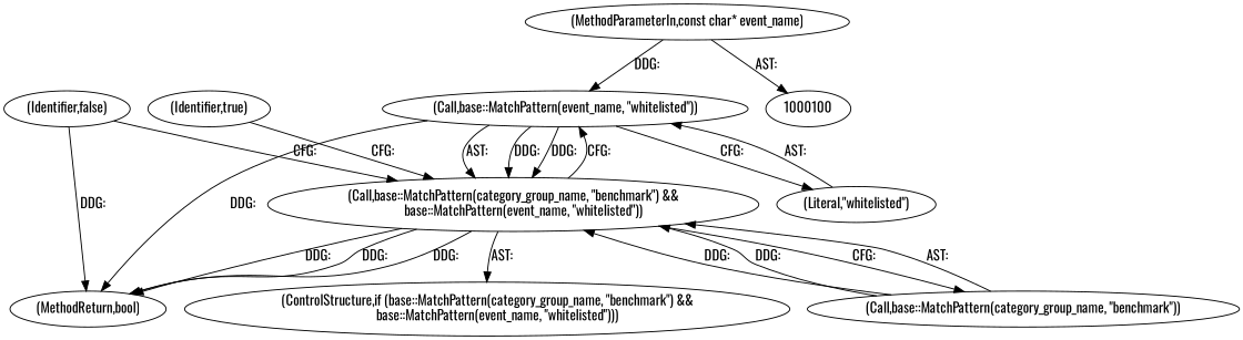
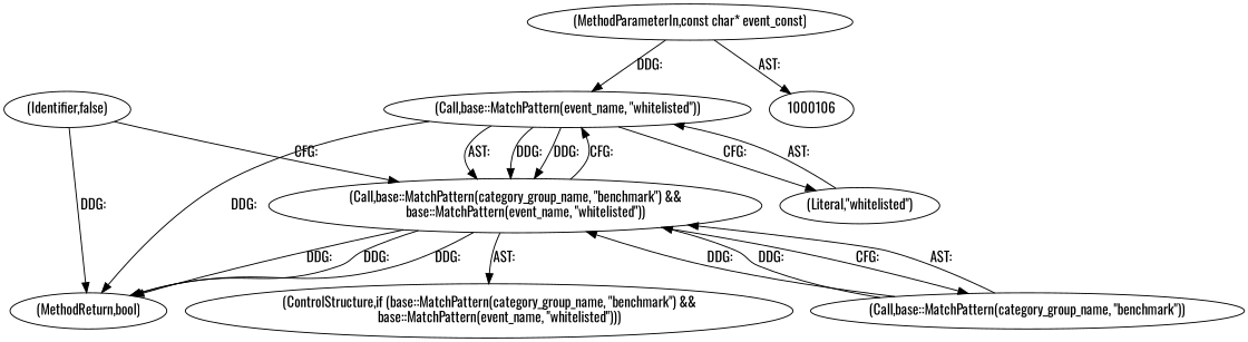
  digraph {
    fontname=Oswald
    node [fontname=Oswald]
    edge [fontname=Oswald]
    n1 [label="(Call,base::MatchPattern(event_name, \"whitelisted\"))"]
    n2 [label="(Call,base::MatchPattern(category_group_name, \"benchmark\") &&\n       base::MatchPattern(event_name, \"whitelisted\"))"]
    n3 [label="(MethodReturn,bool)"]
    n4 [label="(Literal,\"whitelisted\")"]
    n5 [label="(ControlStructure,if (base::MatchPattern(category_group_name, \"benchmark\") &&\n       base::MatchPattern(event_name, \"whitelisted\")))"]
    n6 [label="(Call,base::MatchPattern(category_group_name, \"benchmark\"))"]
-   n7 [label="(MethodParameterIn,const char* event_name)"]
-   1000100
+   n7 [label="(MethodParameterIn,const char* event_const)"]
+   1000100 [label=1000106]
    n9 [label="(Identifier,false)"]
-   n10 [label="(Identifier,true)"]
    n1 -> n2 [label="AST: "]
    n1 -> n2 [label="DDG: "]
    n1 -> n2 [label="DDG: "]
    n1 -> n3 [label="DDG: "]
    n1 -> n4 [label="CFG: "]
    n2 -> n1 [label="CFG: "]
    n2 -> n3 [label="DDG: "]
    n2 -> n3 [label="DDG: "]
    n2 -> n3 [label="DDG: "]
    n2 -> n5 [label="AST: "]
    n2 -> n6 [label="CFG: "]
    n4 -> n1 [label="AST: "]
    n6 -> n2 [label="AST: "]
    n6 -> n2 [label="DDG: "]
    n6 -> n2 [label="DDG: "]
    n7 -> n1 [label="DDG: "]
    n7 -> 1000100 [label="AST: "]
    n9 -> n2 [label="CFG: "]
    n9 -> n3 [label="DDG: "]
-   n10 -> n2 [label="CFG: "]
  }
